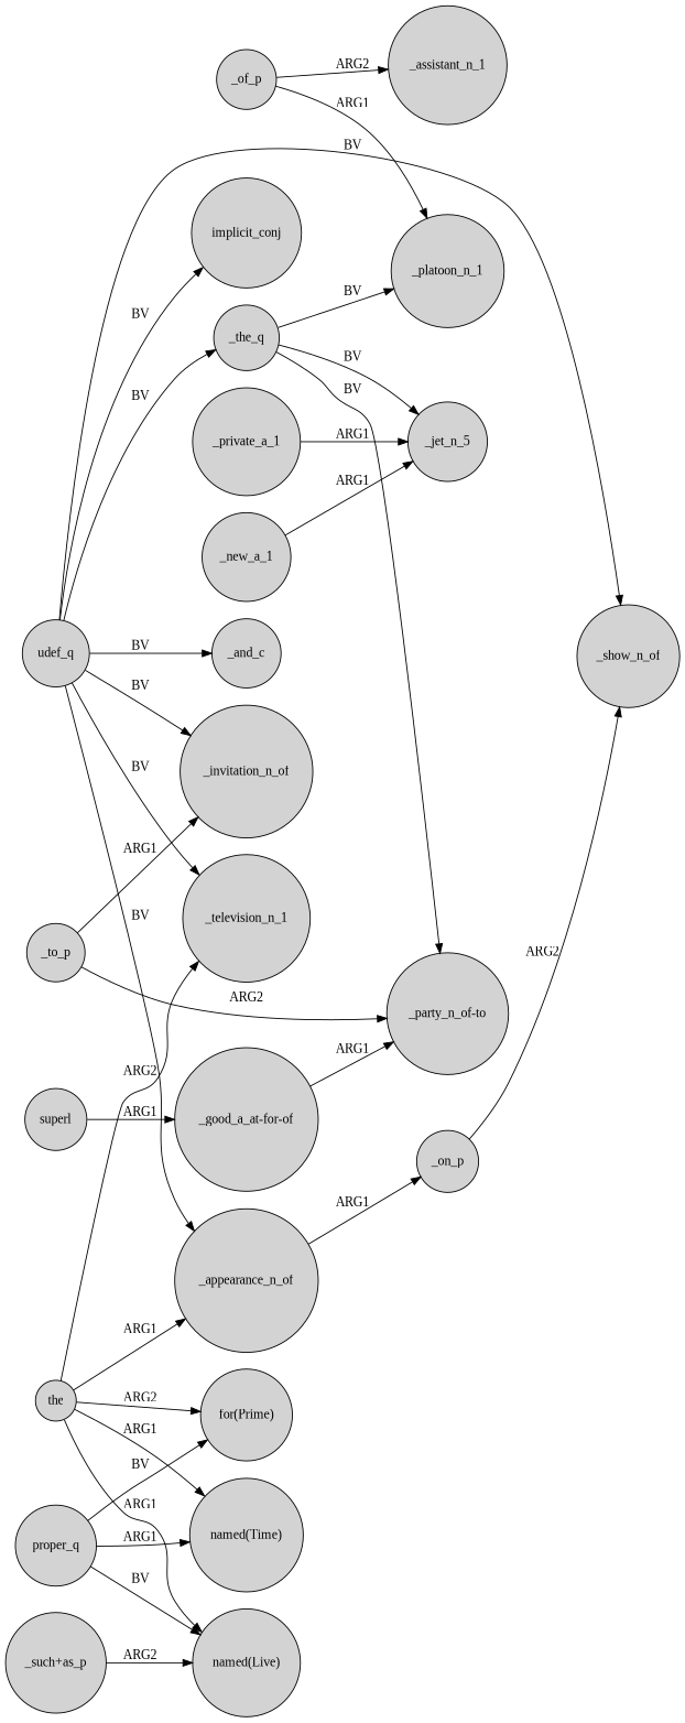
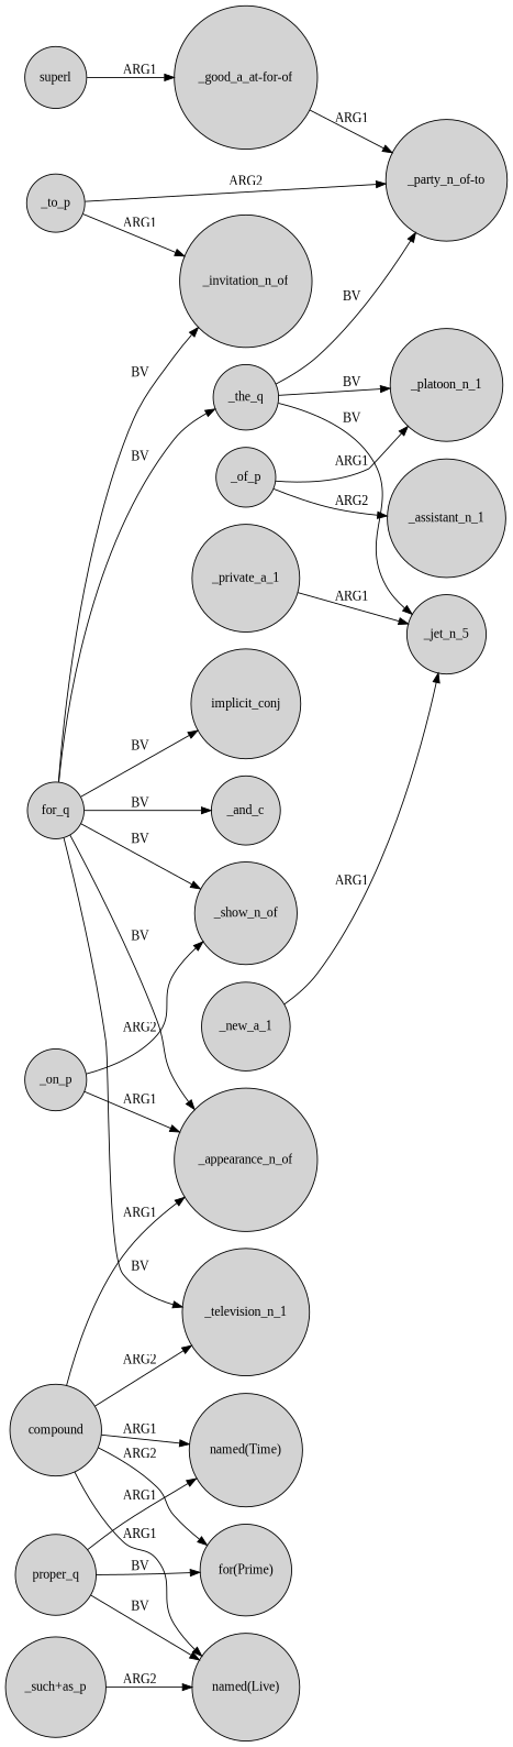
  digraph {
    fontname="Liberation Serif"
    rankdir=LR
    node [fontname="Liberation Serif" shape=circle style=filled]
    edge [fontname="Liberation Serif"]
    superl
    "_good_a_at-for-of"
    "_party_n_of-to"
    n4 [label="for(Prime)"]
    proper_q
    "named(Live)"
    "named(Time)"
    _the_q
    _platoon_n_1
    n10 [label=_jet_n_5]
-   udef_q
+   udef_q [label=for_q]
    _television_n_1
    _show_n_of
    _appearance_n_of
    _and_c
    _invitation_n_of
    implicit_conj
-   compound [label=the]
+   compound
    _on_p
    _to_p
    "_such+as_p"
    _private_a_1
    _of_p
    _assistant_n_1
    _new_a_1
    superl -> "_good_a_at-for-of" [label=ARG1]
    "_good_a_at-for-of" -> "_party_n_of-to" [label=ARG1]
    proper_q -> n4 [label=BV]
    proper_q -> "named(Live)" [label=BV]
    proper_q -> "named(Time)" [label=ARG1]
    _the_q -> "_party_n_of-to" [label=BV]
    _the_q -> _platoon_n_1 [label=BV]
    _the_q -> n10 [label=BV]
    udef_q -> _the_q [label=BV]
    udef_q -> _television_n_1 [label=BV]
    udef_q -> _show_n_of [label=BV]
    udef_q -> _appearance_n_of [label=BV]
    udef_q -> _and_c [label=BV]
    udef_q -> _invitation_n_of [label=BV]
    udef_q -> implicit_conj [label=BV]
    compound -> n4 [label=ARG2]
    compound -> "named(Live)" [label=ARG1]
    compound -> "named(Time)" [label=ARG1]
    compound -> _television_n_1 [label=ARG2]
    compound -> _appearance_n_of [label=ARG1]
    _on_p -> _show_n_of [label=ARG2]
-   _appearance_n_of -> _on_p [label=ARG1]
+   _on_p -> _appearance_n_of [label=ARG1]
    _to_p -> "_party_n_of-to" [label=ARG2]
    _to_p -> _invitation_n_of [label=ARG1]
    "_such+as_p" -> "named(Live)" [label=ARG2]
    _private_a_1 -> n10 [label=ARG1]
    _of_p -> _platoon_n_1 [label=ARG1]
    _of_p -> _assistant_n_1 [label=ARG2]
    _new_a_1 -> n10 [label=ARG1]
  }
